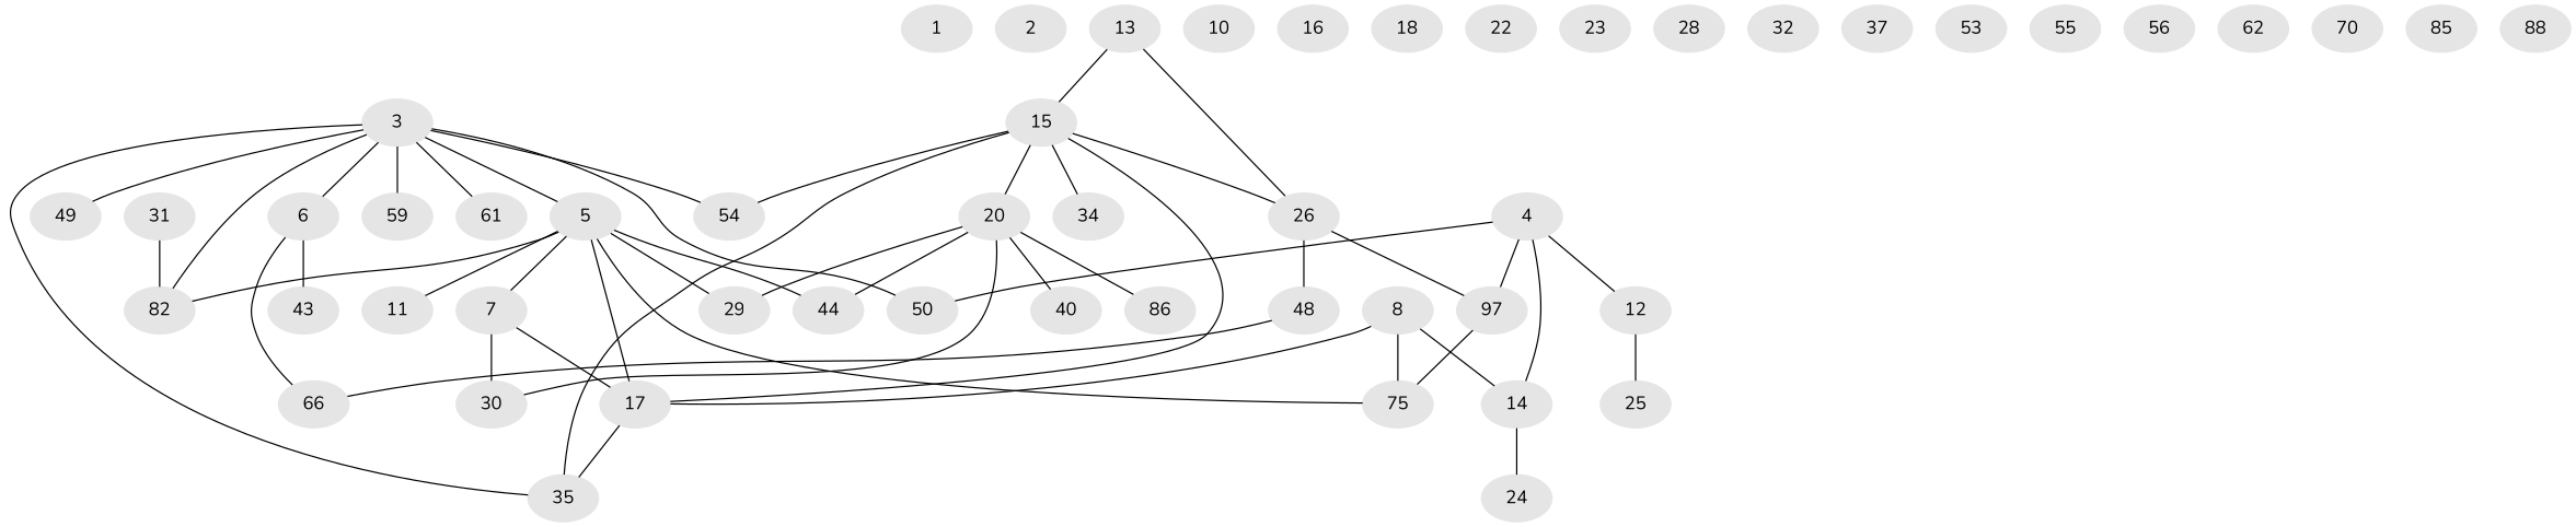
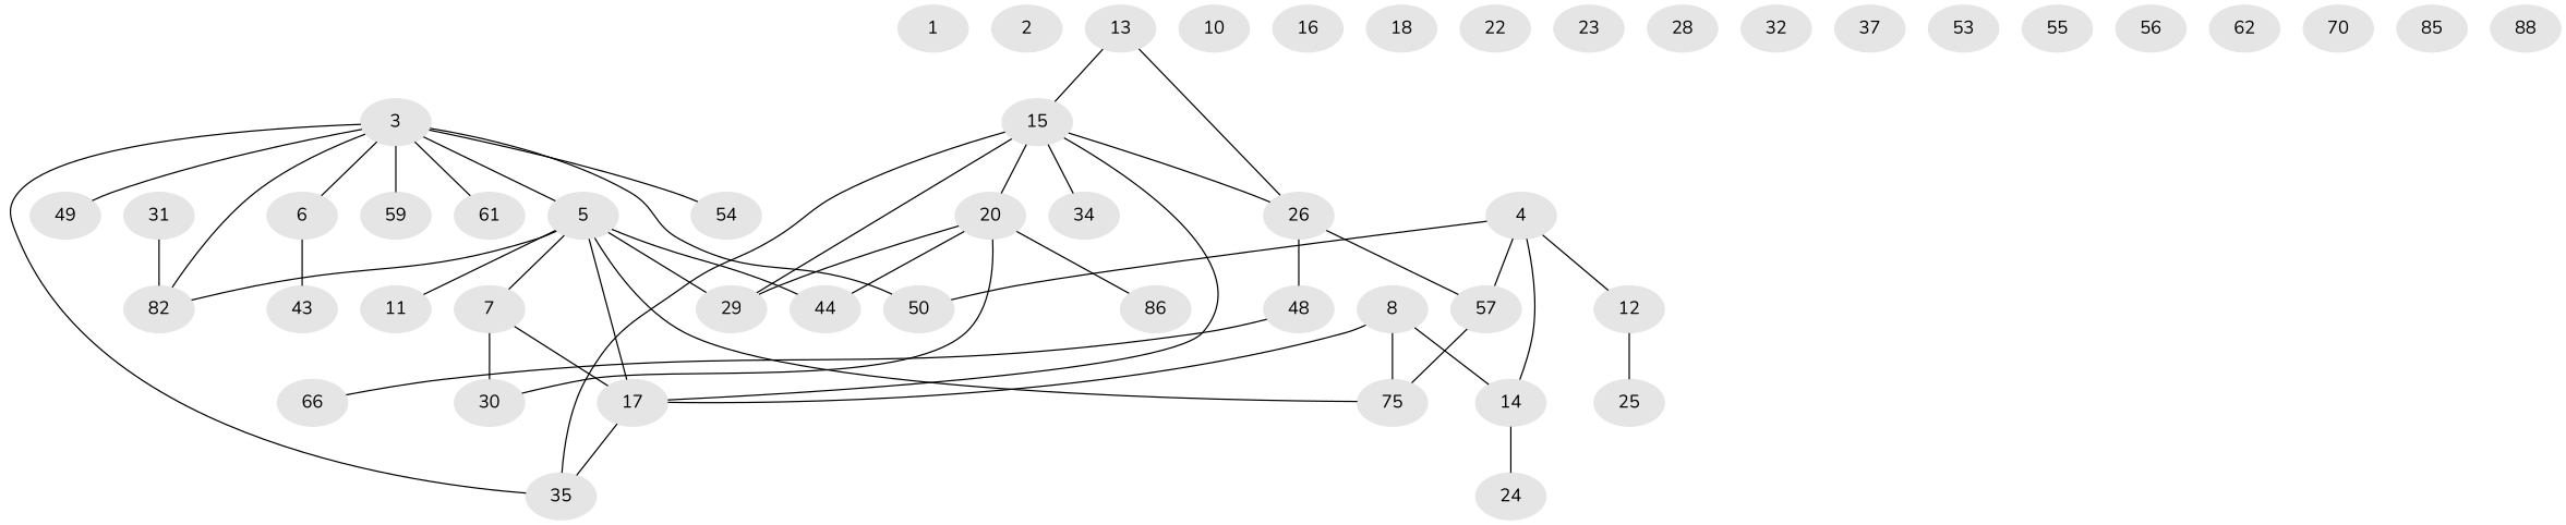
  graph {
    fontname=Nunito
    node [color=gray90 fontname=Nunito style=filled]
    edge [fontname=Nunito]
    1
    2
    3 [super="+9+27+71"]
    5 [super="+36+68+77"]
    6 [super="+52"]
    35 [super="+41"]
    49 [super="+65"]
    50
    54
    59 [super="+78"]
    61 [super="+67"]
    82
    75
    7 [super="+51"]
    11
    17 [super="+19+21+33"]
    29
    44 [super="+79"]
    43
    66
    4 [super="+58+69"]
    12 [super="+46+60"]
    14 [super="+73"]
-   57 [label=97]
+   57
    25 [super="+80"]
    24
    30 [super="+45"]
    8 [super="+84"]
    10
    13 [super="+38"]
    15 [super="+63+76"]
    26 [super="+83"]
    20 [super="+81+87"]
    34
    48 [super="+64"]
-   40 [super="+47"]
    86
    16 [super="+74"]
    18
    22 [super="+42"]
    23
    28
    31 [super="+39"]
    32
    37
    53
    55
    56
    62
    70 [super="+72"]
    85
    88
    3 -- 5
    3 -- 6
    3 -- 35
    3 -- 49
    3 -- 50
    3 -- 54
    3 -- 59
    3 -- 61
    3 -- 82
    5 -- 82
    5 -- 75
    5 -- 7
    5 -- 11
    5 -- 17
    5 -- 29
    5 -- 44
    6 -- 43
-   6 -- 66
    7 -- 17
    7 -- 30
    17 -- 35
    4 -- 50
    4 -- 12
    4 -- 14
    4 -- 57
    12 -- 25
    14 -- 24
    57 -- 75
    8 -- 75
    8 -- 17
    8 -- 14
    13 -- 15
    13 -- 26
    15 -- 35
-   15 -- 54
+   15 -- 29
    15 -- 17
    15 -- 26
    15 -- 20
    15 -- 34
    26 -- 57
    26 -- 48
    20 -- 29
    20 -- 44
    20 -- 30
-   20 -- 40
    20 -- 86
    48 -- 66
    31 -- 82
  }
